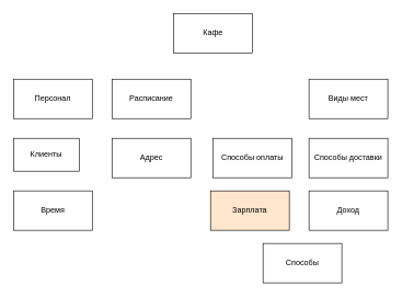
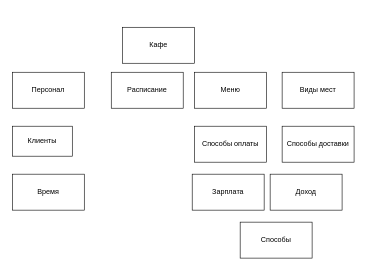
  <mxCell id="0" />
  <mxCell id="1" parent="0" />
- <mxCell id="2" value="Кафе" style="rounded=0;whiteSpace=wrap;html=1;" parent="1" vertex="1"><mxGeometry x="264" y="20" width="120" height="60" as="geometry" /></mxCell>
+ <mxCell id="2" value="Кафе" style="rounded=0;whiteSpace=wrap;html=1;" parent="1" vertex="1"><mxGeometry x="204" y="45" width="120" height="60" as="geometry" /></mxCell>
  <mxCell id="3" value="Персонал" style="whiteSpace=wrap;html=1;" parent="1" vertex="1"><mxGeometry x="20" y="120" width="120" height="60" as="geometry" /></mxCell>
- <mxCell id="4" value="Расписание" style="whiteSpace=wrap;html=1;" parent="1" vertex="1"><mxGeometry x="170" y="120" width="120" height="60" as="geometry" /></mxCell>
+ <mxCell id="4" value="Расписание" style="whiteSpace=wrap;html=1;" parent="1" vertex="1"><mxGeometry x="185" y="120" width="120" height="60" as="geometry" /></mxCell>
+ <mxCell id="5" value="Меню" style="whiteSpace=wrap;html=1;" parent="1" vertex="1"><mxGeometry x="324" y="120" width="120" height="60" as="geometry" /></mxCell>
  <mxCell id="6" value="Клиенты" style="whiteSpace=wrap;html=1;" parent="1" vertex="1"><mxGeometry x="20" y="210" width="100" height="50" as="geometry" /></mxCell>
  <mxCell id="7" value="Время" style="whiteSpace=wrap;html=1;" parent="1" vertex="1"><mxGeometry x="20" y="290" width="120" height="60" as="geometry" /></mxCell>
  <mxCell id="8" value="Способы оплаты" style="whiteSpace=wrap;html=1;" parent="1" vertex="1"><mxGeometry x="324" y="210" width="120" height="60" as="geometry" /></mxCell>
  <mxCell id="9" value="Способы доставки" style="whiteSpace=wrap;html=1;" parent="1" vertex="1"><mxGeometry x="470" y="210" width="120" height="60" as="geometry" /></mxCell>
  <mxCell id="10" value="Виды мест" style="whiteSpace=wrap;html=1;" parent="1" vertex="1"><mxGeometry x="470" y="120" width="120" height="60" as="geometry" /></mxCell>
- <mxCell id="11" value="Адрес" style="whiteSpace=wrap;html=1;" parent="1" vertex="1"><mxGeometry x="170" y="210" width="120" height="60" as="geometry" /></mxCell>
- <mxCell id="12" value="Зарплата" style="whiteSpace=wrap;html=1;fillColor=#ffe6cc;" parent="1" vertex="1"><mxGeometry x="320" y="290" width="120" height="60" as="geometry" /></mxCell>
- <mxCell id="13" value="Доход" style="whiteSpace=wrap;html=1;" parent="1" vertex="1"><mxGeometry x="470" y="290" width="120" height="60" as="geometry" /></mxCell>
+ <mxCell id="12" value="Зарплата" style="whiteSpace=wrap;html=1;" parent="1" vertex="1"><mxGeometry x="320" y="290" width="120" height="60" as="geometry" /></mxCell>
+ <mxCell id="13" value="Доход" style="whiteSpace=wrap;html=1;" parent="1" vertex="1"><mxGeometry x="450" y="290" width="120" height="60" as="geometry" /></mxCell>
  <mxCell id="14" value="Способы" style="whiteSpace=wrap;html=1;" parent="1" vertex="1"><mxGeometry x="400" y="370" width="120" height="60" as="geometry" /></mxCell>
